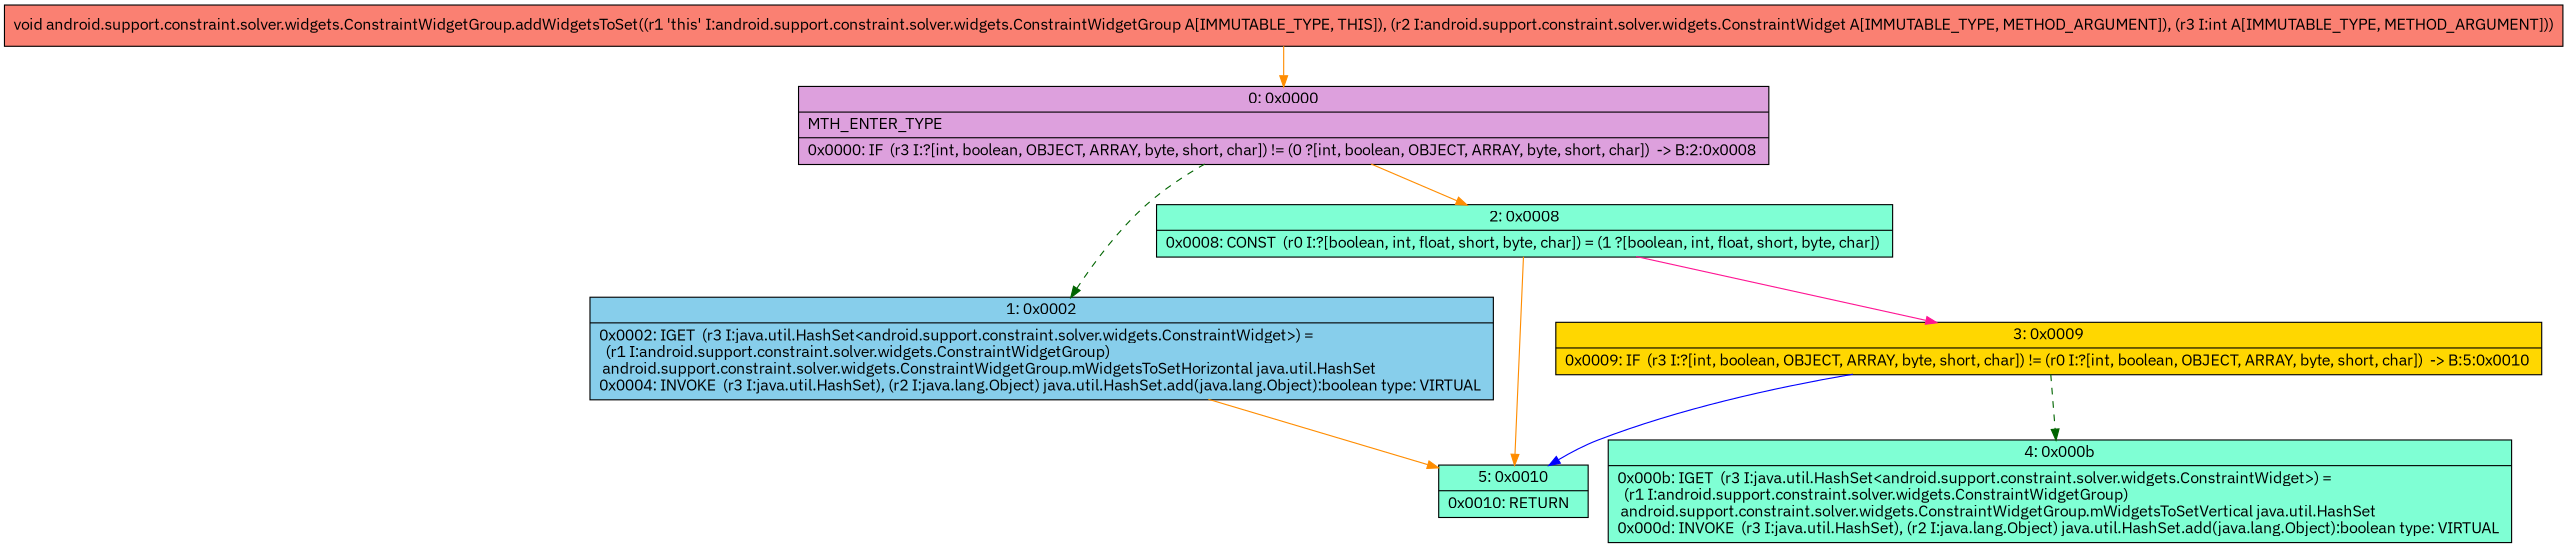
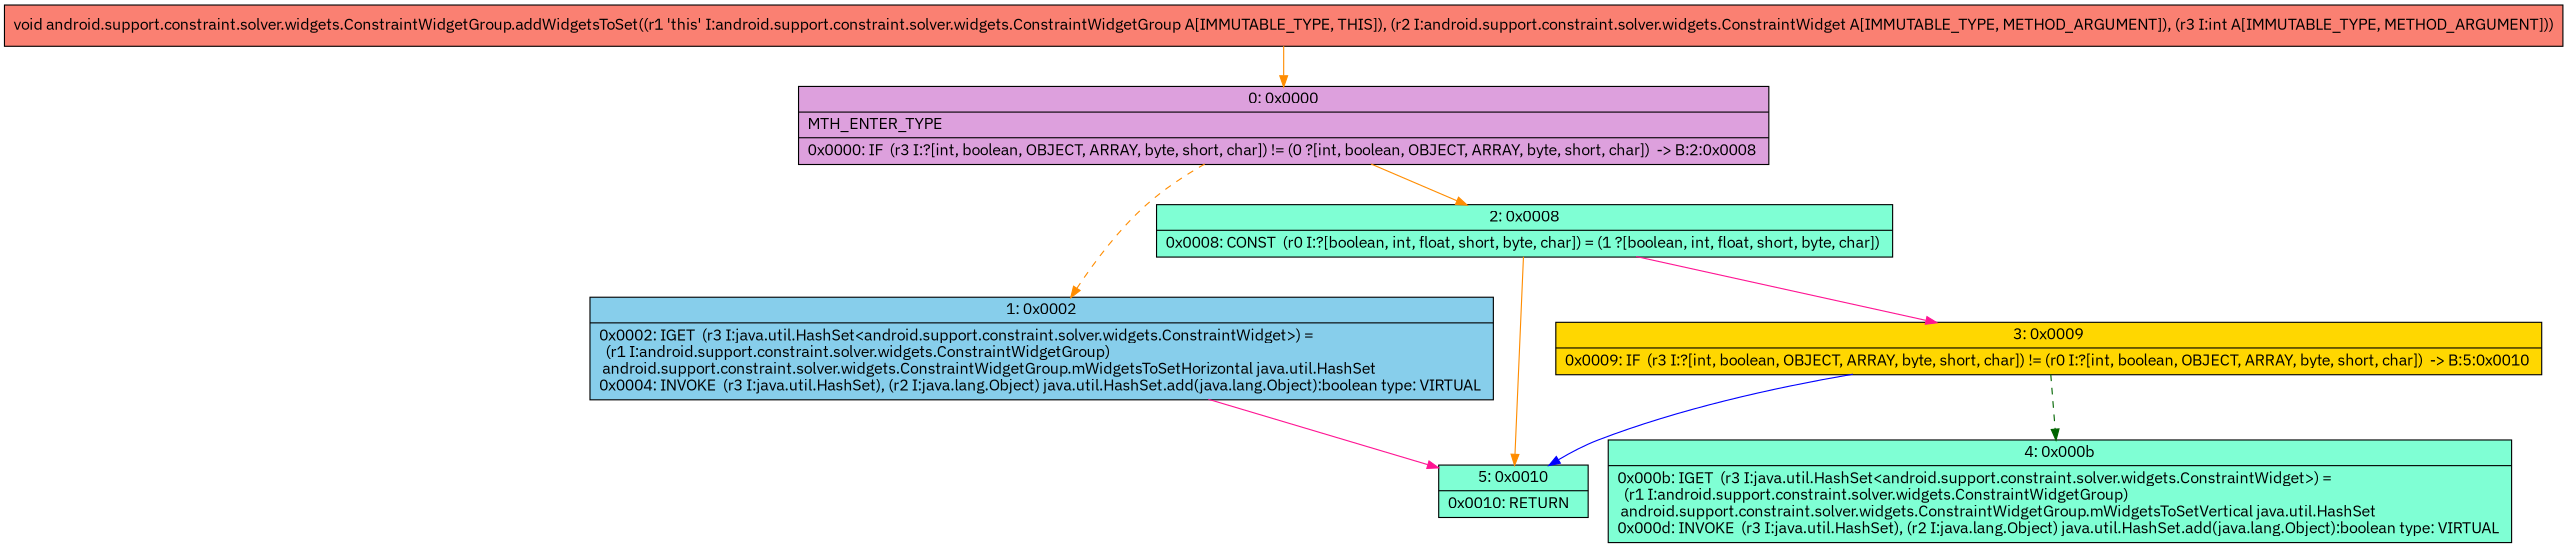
  digraph {
    fontname="IBM Plex Sans"
    node [fillcolor=aquamarine fontname="IBM Plex Sans" shape=record style=filled]
    edge [color=darkorange fontname="IBM Plex Sans"]
    n1 [fillcolor=plum label="{0\:\ 0x0000|MTH_ENTER_TYPE\l|0x0000: IF  (r3 I:?[int, boolean, OBJECT, ARRAY, byte, short, char]) != (0 ?[int, boolean, OBJECT, ARRAY, byte, short, char])  \-\> B:2:0x0008 \l}"]
    n2 [fillcolor=skyblue label="{1\:\ 0x0002|0x0002: IGET  (r3 I:java.util.HashSet\<android.support.constraint.solver.widgets.ConstraintWidget\>) = \l  (r1 I:android.support.constraint.solver.widgets.ConstraintWidgetGroup)\l android.support.constraint.solver.widgets.ConstraintWidgetGroup.mWidgetsToSetHorizontal java.util.HashSet \l0x0004: INVOKE  (r3 I:java.util.HashSet), (r2 I:java.lang.Object) java.util.HashSet.add(java.lang.Object):boolean type: VIRTUAL \l}"]
    n3 [label="{2\:\ 0x0008|0x0008: CONST  (r0 I:?[boolean, int, float, short, byte, char]) = (1 ?[boolean, int, float, short, byte, char]) \l}"]
    n4 [label="{5\:\ 0x0010|0x0010: RETURN   \l}"]
    n5 [fillcolor=gold label="{3\:\ 0x0009|0x0009: IF  (r3 I:?[int, boolean, OBJECT, ARRAY, byte, short, char]) != (r0 I:?[int, boolean, OBJECT, ARRAY, byte, short, char])  \-\> B:5:0x0010 \l}"]
    n6 [label="{4\:\ 0x000b|0x000b: IGET  (r3 I:java.util.HashSet\<android.support.constraint.solver.widgets.ConstraintWidget\>) = \l  (r1 I:android.support.constraint.solver.widgets.ConstraintWidgetGroup)\l android.support.constraint.solver.widgets.ConstraintWidgetGroup.mWidgetsToSetVertical java.util.HashSet \l0x000d: INVOKE  (r3 I:java.util.HashSet), (r2 I:java.lang.Object) java.util.HashSet.add(java.lang.Object):boolean type: VIRTUAL \l}"]
    n7 [fillcolor=salmon label="{void android.support.constraint.solver.widgets.ConstraintWidgetGroup.addWidgetsToSet((r1 'this' I:android.support.constraint.solver.widgets.ConstraintWidgetGroup A[IMMUTABLE_TYPE, THIS]), (r2 I:android.support.constraint.solver.widgets.ConstraintWidget A[IMMUTABLE_TYPE, METHOD_ARGUMENT]), (r3 I:int A[IMMUTABLE_TYPE, METHOD_ARGUMENT])) }"]
-   n1 -> n2 [color=darkgreen style=dashed]
+   n1 -> n2 [style=dashed]
    n1 -> n3
-   n2 -> n4
+   n2 -> n4 [color=deeppink]
    n3 -> n4
    n3 -> n5 [color=deeppink]
    n5 -> n4 [color=blue]
    n5 -> n6 [color=darkgreen style=dashed]
    n7 -> n1
  }
